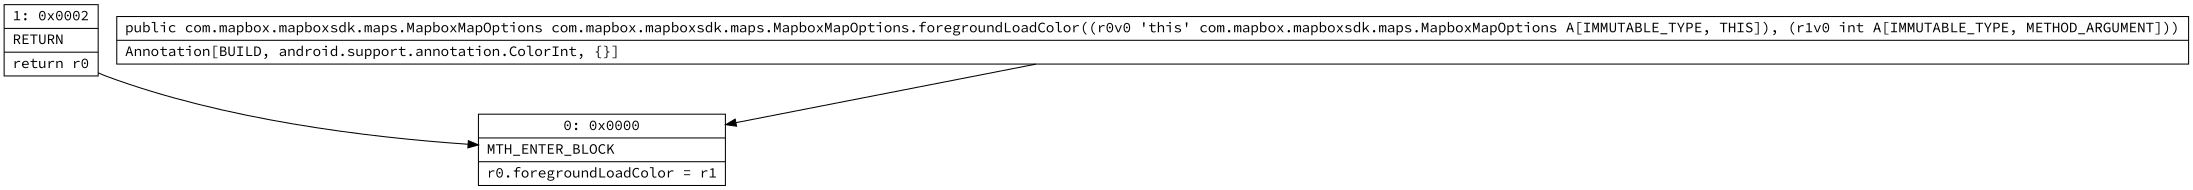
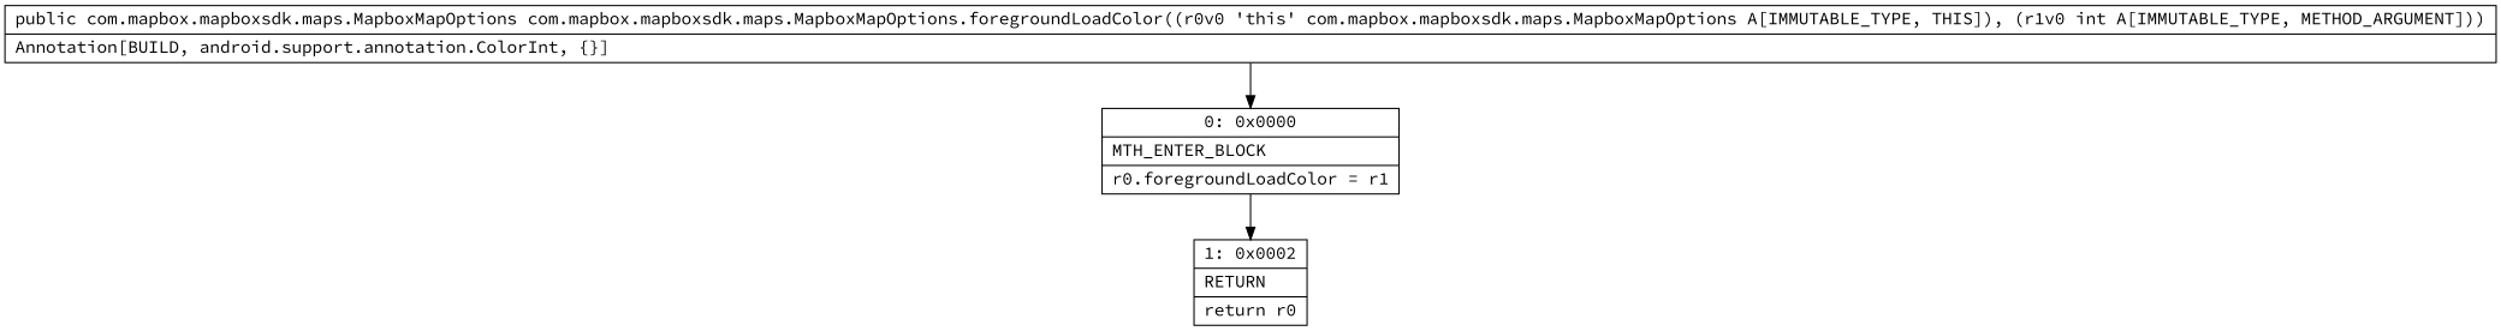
  digraph {
    fontname="Source Code Pro"
    node [shape=record fontname="Source Code Pro"]
    edge [fontname="Source Code Pro"]
    n1 [label="{0\:\ 0x0000|MTH_ENTER_BLOCK\l|r0.foregroundLoadColor = r1\l}"]
    n2 [label="{1\:\ 0x0002|RETURN\l|return r0\l}"]
    n3 [label="{public com.mapbox.mapboxsdk.maps.MapboxMapOptions com.mapbox.mapboxsdk.maps.MapboxMapOptions.foregroundLoadColor((r0v0 'this' com.mapbox.mapboxsdk.maps.MapboxMapOptions A[IMMUTABLE_TYPE, THIS]), (r1v0 int A[IMMUTABLE_TYPE, METHOD_ARGUMENT]))  | Annotation[BUILD, android.support.annotation.ColorInt, \{\}]\l}"]
-   n2 -> n1
+   n1 -> n2
    n3 -> n1
  }
